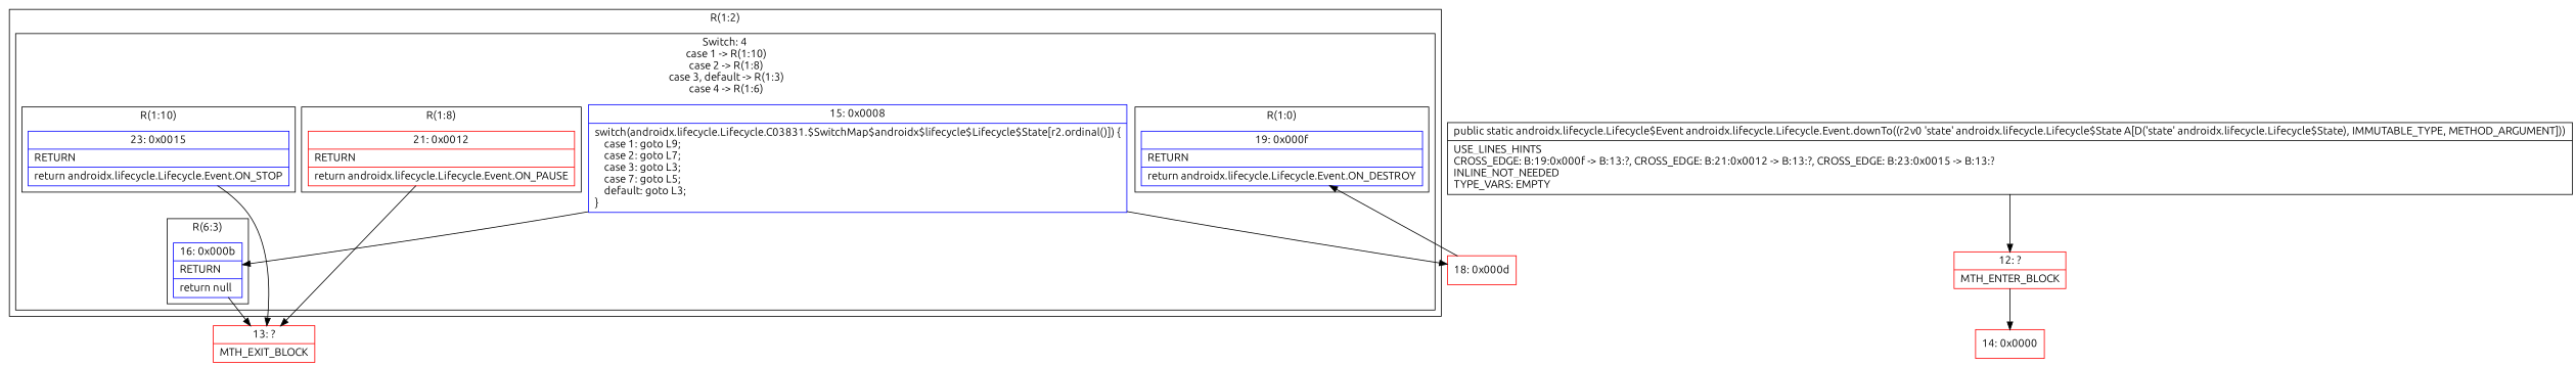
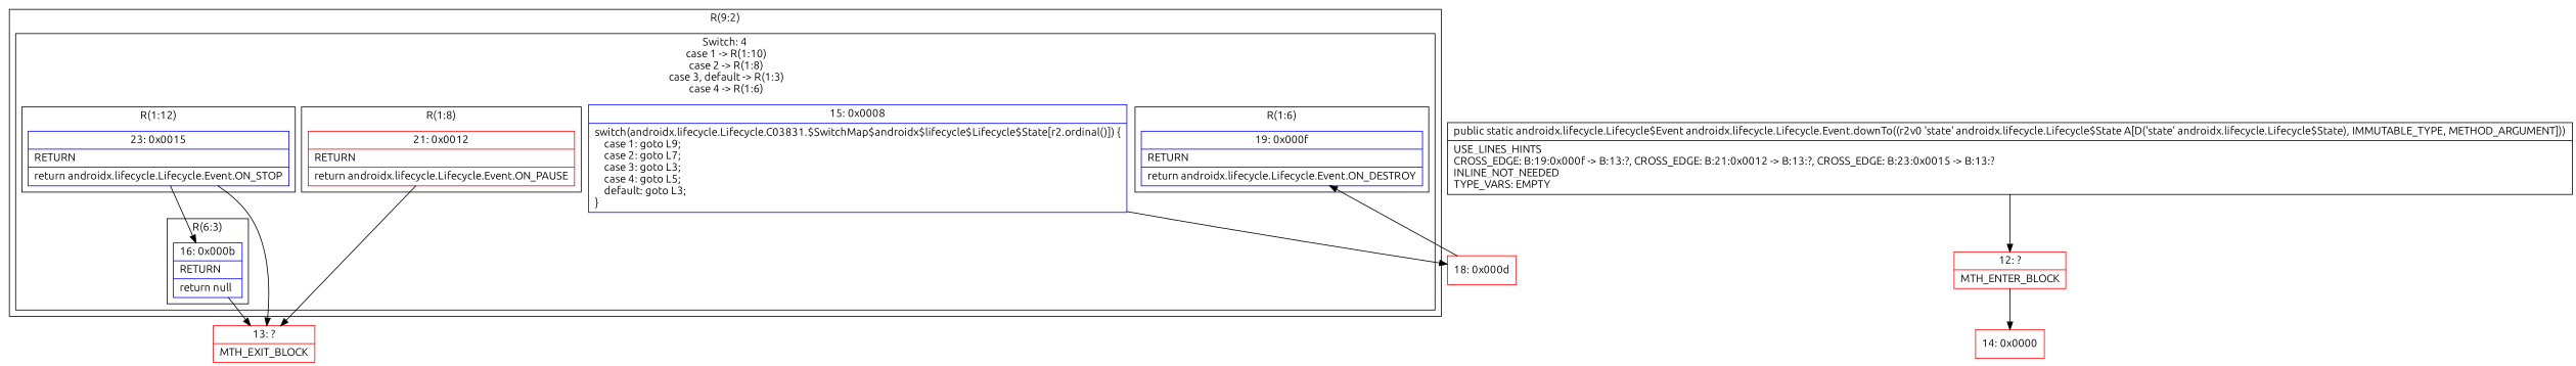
  digraph {
    fontname=Ubuntu
    node [color=red fontname=Ubuntu shape=record]
    edge [fontname=Ubuntu]
    n1 [color=blue label="{23\:\ 0x0015|RETURN\l|return androidx.lifecycle.Lifecycle.Event.ON_STOP\l}"]
    n2 [label="{21\:\ 0x0012|RETURN\l|return androidx.lifecycle.Lifecycle.Event.ON_PAUSE\l}"]
    n3 [color=blue label="{16\:\ 0x000b|RETURN\l|return null\l}"]
    n4 [color=blue label="{19\:\ 0x000f|RETURN\l|return androidx.lifecycle.Lifecycle.Event.ON_DESTROY\l}"]
-   n5 [color=blue label="{15\:\ 0x0008|switch(androidx.lifecycle.Lifecycle.C03831.$SwitchMap$androidx$lifecycle$Lifecycle$State[r2.ordinal()]) \{\l    case 1: goto L9;\l    case 2: goto L7;\l    case 3: goto L3;\l    case 7: goto L5;\l    default: goto L3;\l\}\l}"]
+   n5 [color=blue label="{15\:\ 0x0008|switch(androidx.lifecycle.Lifecycle.C03831.$SwitchMap$androidx$lifecycle$Lifecycle$State[r2.ordinal()]) \{\l    case 1: goto L9;\l    case 2: goto L7;\l    case 3: goto L3;\l    case 4: goto L5;\l    default: goto L3;\l\}\l}"]
    n6 [label="{13\:\ ?|MTH_EXIT_BLOCK\l}"]
    n7 [label="{18\:\ 0x000d}"]
    n8 [label="{12\:\ ?|MTH_ENTER_BLOCK\l}"]
    n9 [label="{14\:\ 0x0000}"]
    n10 [label="{public static androidx.lifecycle.Lifecycle$Event androidx.lifecycle.Lifecycle.Event.downTo((r2v0 'state' androidx.lifecycle.Lifecycle$State A[D('state' androidx.lifecycle.Lifecycle$State), IMMUTABLE_TYPE, METHOD_ARGUMENT]))  | USE_LINES_HINTS\lCROSS_EDGE: B:19:0x000f \-\> B:13:?, CROSS_EDGE: B:21:0x0012 \-\> B:13:?, CROSS_EDGE: B:23:0x0015 \-\> B:13:?\lINLINE_NOT_NEEDED\lTYPE_VARS: EMPTY\l}" color=""]
    subgraph cluster_1 {
-     label="R(1:2)"
+     label="R(9:2)"
      subgraph cluster_2 {
        label="Switch: 4\n case 1 -> R(1:10)\n case 2 -> R(1:8)\n case 3, default -> R(1:3)\n case 4 -> R(1:6)"
        n5
        subgraph cluster_3 {
-         label="R(1:10)"
+         label="R(1:12)"
          n1
        }
        subgraph cluster_4 {
          label="R(1:8)"
          n2
        }
        subgraph cluster_5 {
          label="R(6:3)"
          n3
        }
        subgraph cluster_6 {
-         label="R(1:0)"
+         label="R(1:6)"
          n4
        }
      }
    }
    n1 -> n6
    n2 -> n6
    n3 -> n6
-   n5 -> n3
+   n1 -> n3
    n5 -> n7
    n7 -> n4
    n8 -> n9
    n10 -> n8
  }
